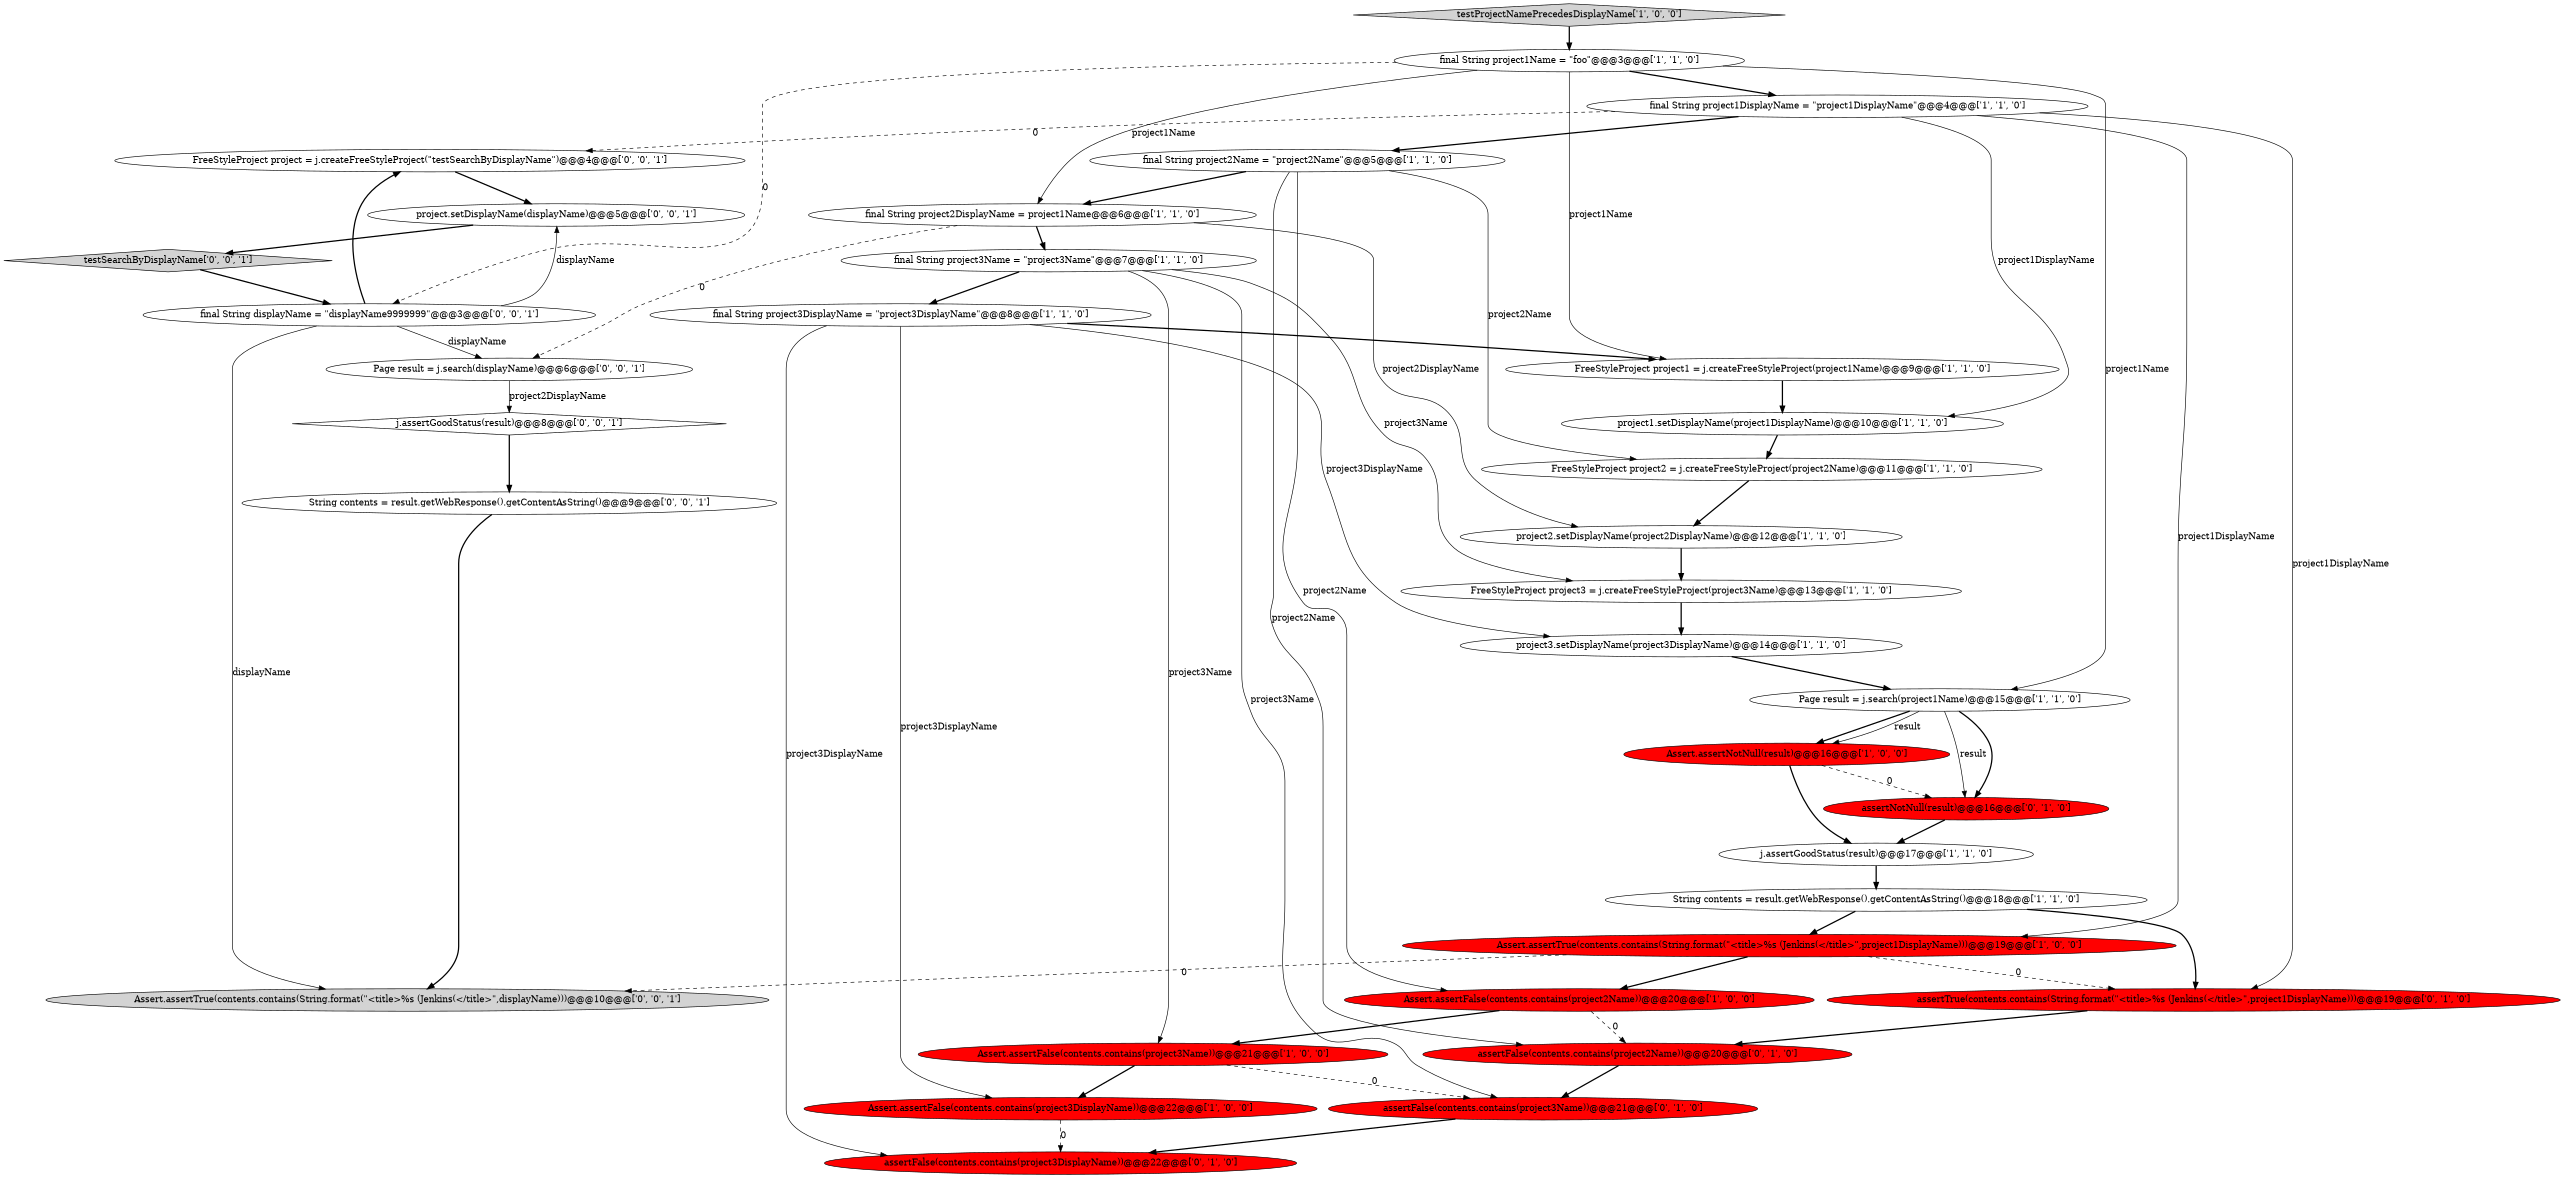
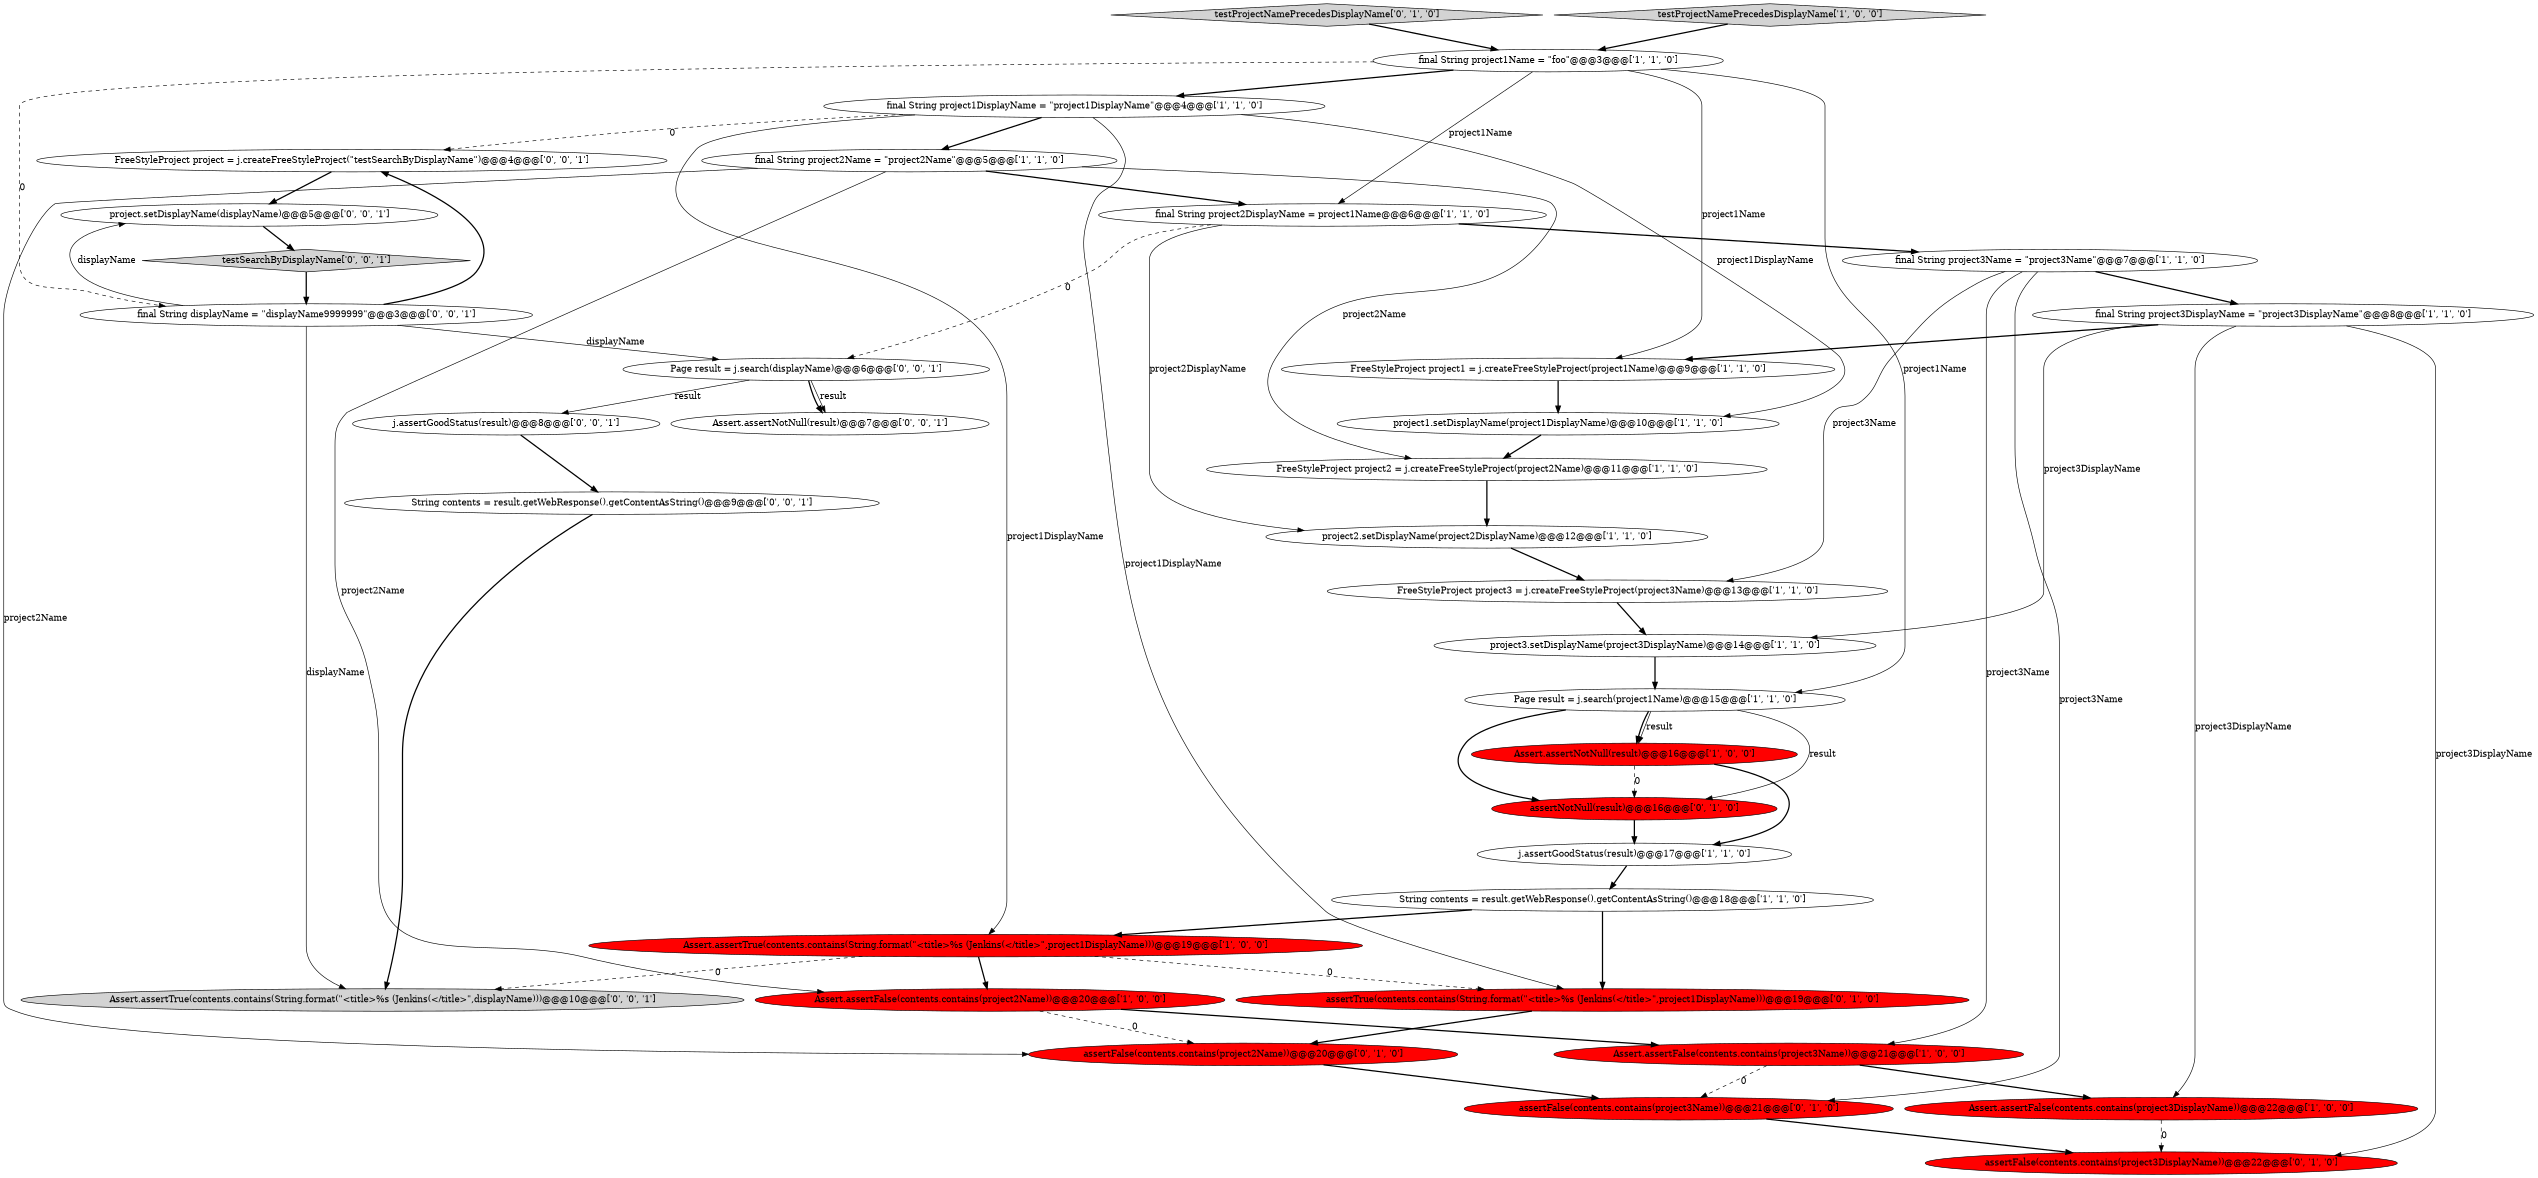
  digraph {
    node [fillcolor=white shape=ellipse style=filled]
    edge [style=bold]
    n1 [label="final String project1Name = \"foo\"@@@3@@@['1', '1', '0']"]
    n2 [label="final String project2DisplayName = project1Name@@@6@@@['1', '1', '0']"]
    n3 [label="final String project1DisplayName = \"project1DisplayName\"@@@4@@@['1', '1', '0']"]
    n4 [label="final String displayName = \"displayName9999999\"@@@3@@@['0', '0', '1']"]
    n5 [label="Page result = j.search(project1Name)@@@15@@@['1', '1', '0']"]
    n6 [label="FreeStyleProject project1 = j.createFreeStyleProject(project1Name)@@@9@@@['1', '1', '0']"]
    n7 [label="project2.setDisplayName(project2DisplayName)@@@12@@@['1', '1', '0']"]
    n8 [label="Page result = j.search(displayName)@@@6@@@['0', '0', '1']"]
    n9 [label="final String project3Name = \"project3Name\"@@@7@@@['1', '1', '0']"]
    n10 [fillcolor=red label="Assert.assertTrue(contents.contains(String.format(\"<title>%s (Jenkins(</title>\",project1DisplayName)))@@@19@@@['1', '0', '0']"]
    n11 [fillcolor=red label="assertTrue(contents.contains(String.format(\"<title>%s (Jenkins(</title>\",project1DisplayName)))@@@19@@@['0', '1', '0']"]
    n12 [label="final String project2Name = \"project2Name\"@@@5@@@['1', '1', '0']"]
    n13 [label="FreeStyleProject project = j.createFreeStyleProject(\"testSearchByDisplayName\")@@@4@@@['0', '0', '1']"]
    n14 [label="project1.setDisplayName(project1DisplayName)@@@10@@@['1', '1', '0']"]
    n15 [fillcolor=lightgray label="Assert.assertTrue(contents.contains(String.format(\"<title>%s (Jenkins(</title>\",displayName)))@@@10@@@['0', '0', '1']"]
    n16 [label="project.setDisplayName(displayName)@@@5@@@['0', '0', '1']"]
    n17 [fillcolor=red label="Assert.assertNotNull(result)@@@16@@@['1', '0', '0']"]
    n18 [fillcolor=red label="assertNotNull(result)@@@16@@@['0', '1', '0']"]
+   n19 [fillcolor=lightgray label="testProjectNamePrecedesDisplayName['0', '1', '0']" shape=diamond]
    n20 [fillcolor=red label="Assert.assertFalse(contents.contains(project3Name))@@@21@@@['1', '0', '0']"]
    n21 [fillcolor=red label="Assert.assertFalse(contents.contains(project3DisplayName))@@@22@@@['1', '0', '0']"]
    n22 [fillcolor=red label="assertFalse(contents.contains(project3Name))@@@21@@@['0', '1', '0']"]
    n23 [fillcolor=red label="assertFalse(contents.contains(project3DisplayName))@@@22@@@['0', '1', '0']"]
    n24 [label="FreeStyleProject project3 = j.createFreeStyleProject(project3Name)@@@13@@@['1', '1', '0']"]
    n25 [label="project3.setDisplayName(project3DisplayName)@@@14@@@['1', '1', '0']"]
    n26 [fillcolor=red label="Assert.assertFalse(contents.contains(project2Name))@@@20@@@['1', '0', '0']"]
    n27 [fillcolor=red label="assertFalse(contents.contains(project2Name))@@@20@@@['0', '1', '0']"]
-   n29 [label="j.assertGoodStatus(result)@@@8@@@['0', '0', '1']" shape=diamond]
+   n28 [label="Assert.assertNotNull(result)@@@7@@@['0', '0', '1']"]
+   n29 [label="j.assertGoodStatus(result)@@@8@@@['0', '0', '1']"]
    n30 [label="final String project3DisplayName = \"project3DisplayName\"@@@8@@@['1', '1', '0']"]
    n31 [label="j.assertGoodStatus(result)@@@17@@@['1', '1', '0']"]
    n32 [label="String contents = result.getWebResponse().getContentAsString()@@@18@@@['1', '1', '0']"]
    n33 [label="String contents = result.getWebResponse().getContentAsString()@@@9@@@['0', '0', '1']"]
    n34 [label="FreeStyleProject project2 = j.createFreeStyleProject(project2Name)@@@11@@@['1', '1', '0']"]
    n35 [fillcolor=lightgray label="testSearchByDisplayName['0', '0', '1']" shape=diamond]
    n36 [fillcolor=lightgray label="testProjectNamePrecedesDisplayName['1', '0', '0']" shape=diamond]
    n1 -> n2 [label=project1Name style=solid]
    n1 -> n3
    n1 -> n4 [label=0 style=dashed]
    n1 -> n5 [label=project1Name style=solid]
    n1 -> n6 [label=project1Name style=solid]
    n2 -> n7 [label=project2DisplayName style=solid]
    n2 -> n8 [label=0 style=dashed]
    n2 -> n9
    n3 -> n10 [label=project1DisplayName style=solid]
    n3 -> n11 [label=project1DisplayName style=solid]
    n3 -> n12
    n3 -> n13 [label=0 style=dashed]
    n3 -> n14 [label=project1DisplayName style=solid]
    n4 -> n8 [label=displayName style=solid]
    n4 -> n13
    n4 -> n15 [label=displayName style=solid]
    n4 -> n16 [label=displayName style=solid]
    n5 -> n17
    n5 -> n17 [label=result style=solid]
    n5 -> n18 [label=result style=solid]
    n5 -> n18
    n6 -> n14
    n7 -> n24
-   n8 -> n29 [label=project2DisplayName style=solid]
+   n8 -> n28 [label=result style=solid]
+   n8 -> n28
+   n8 -> n29 [label=result style=solid]
    n9 -> n20 [label=project3Name style=solid]
    n9 -> n22 [label=project3Name style=solid]
    n9 -> n24 [label=project3Name style=solid]
    n9 -> n30
    n10 -> n11 [label=0 style=dashed]
    n10 -> n15 [label=0 style=dashed]
    n10 -> n26
    n11 -> n27
    n12 -> n2
    n12 -> n26 [label=project2Name style=solid]
    n12 -> n27 [label=project2Name style=solid]
    n12 -> n34 [label=project2Name style=solid]
    n13 -> n16
    n14 -> n34
    n16 -> n35
    n17 -> n18 [label=0 style=dashed]
    n17 -> n31
    n18 -> n31
+   n19 -> n1
    n20 -> n21
    n20 -> n22 [label=0 style=dashed]
    n21 -> n23 [label=0 style=dashed]
    n22 -> n23
    n24 -> n25
    n25 -> n5
    n26 -> n20
    n26 -> n27 [label=0 style=dashed]
    n27 -> n22
    n29 -> n33
    n30 -> n6
    n30 -> n21 [label=project3DisplayName style=solid]
    n30 -> n23 [label=project3DisplayName style=solid]
    n30 -> n25 [label=project3DisplayName style=solid]
    n31 -> n32
    n32 -> n10
    n32 -> n11
    n33 -> n15
    n34 -> n7
    n35 -> n4
    n36 -> n1
  }
